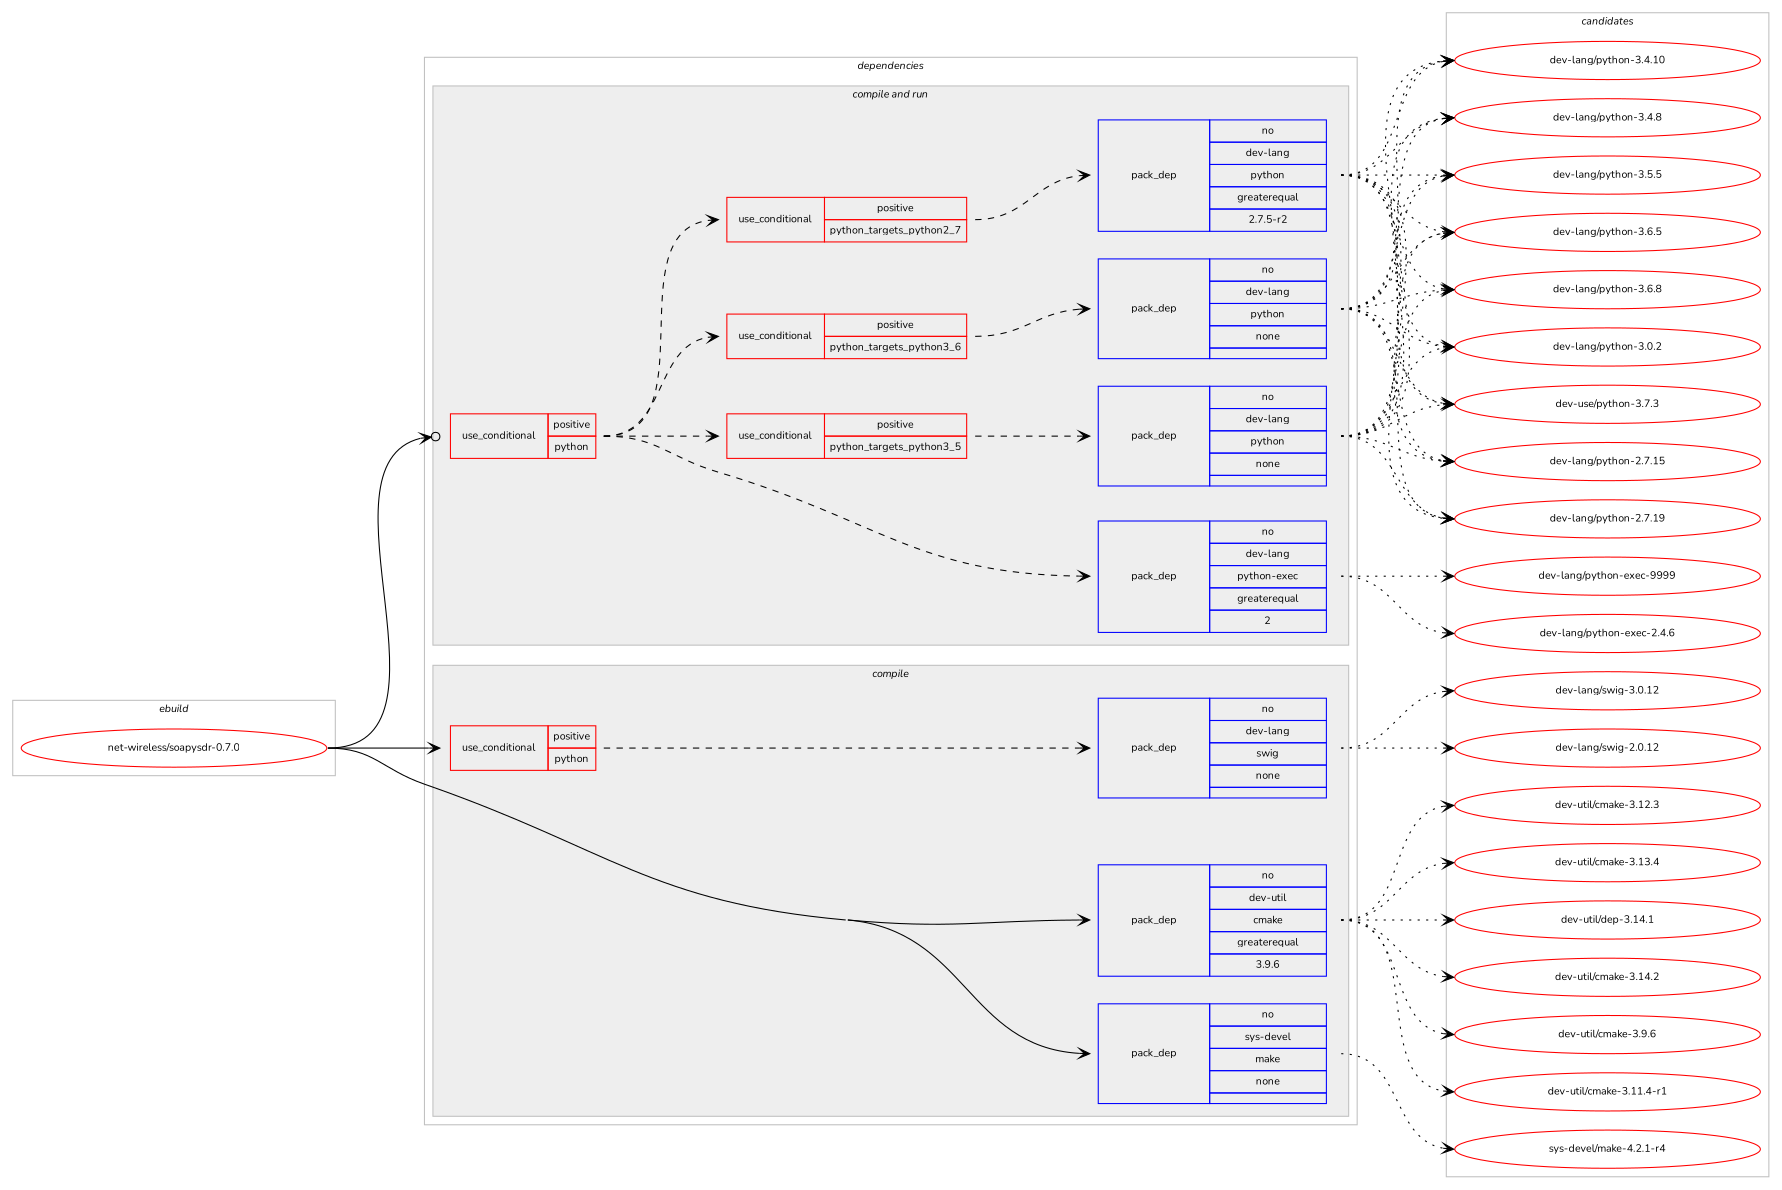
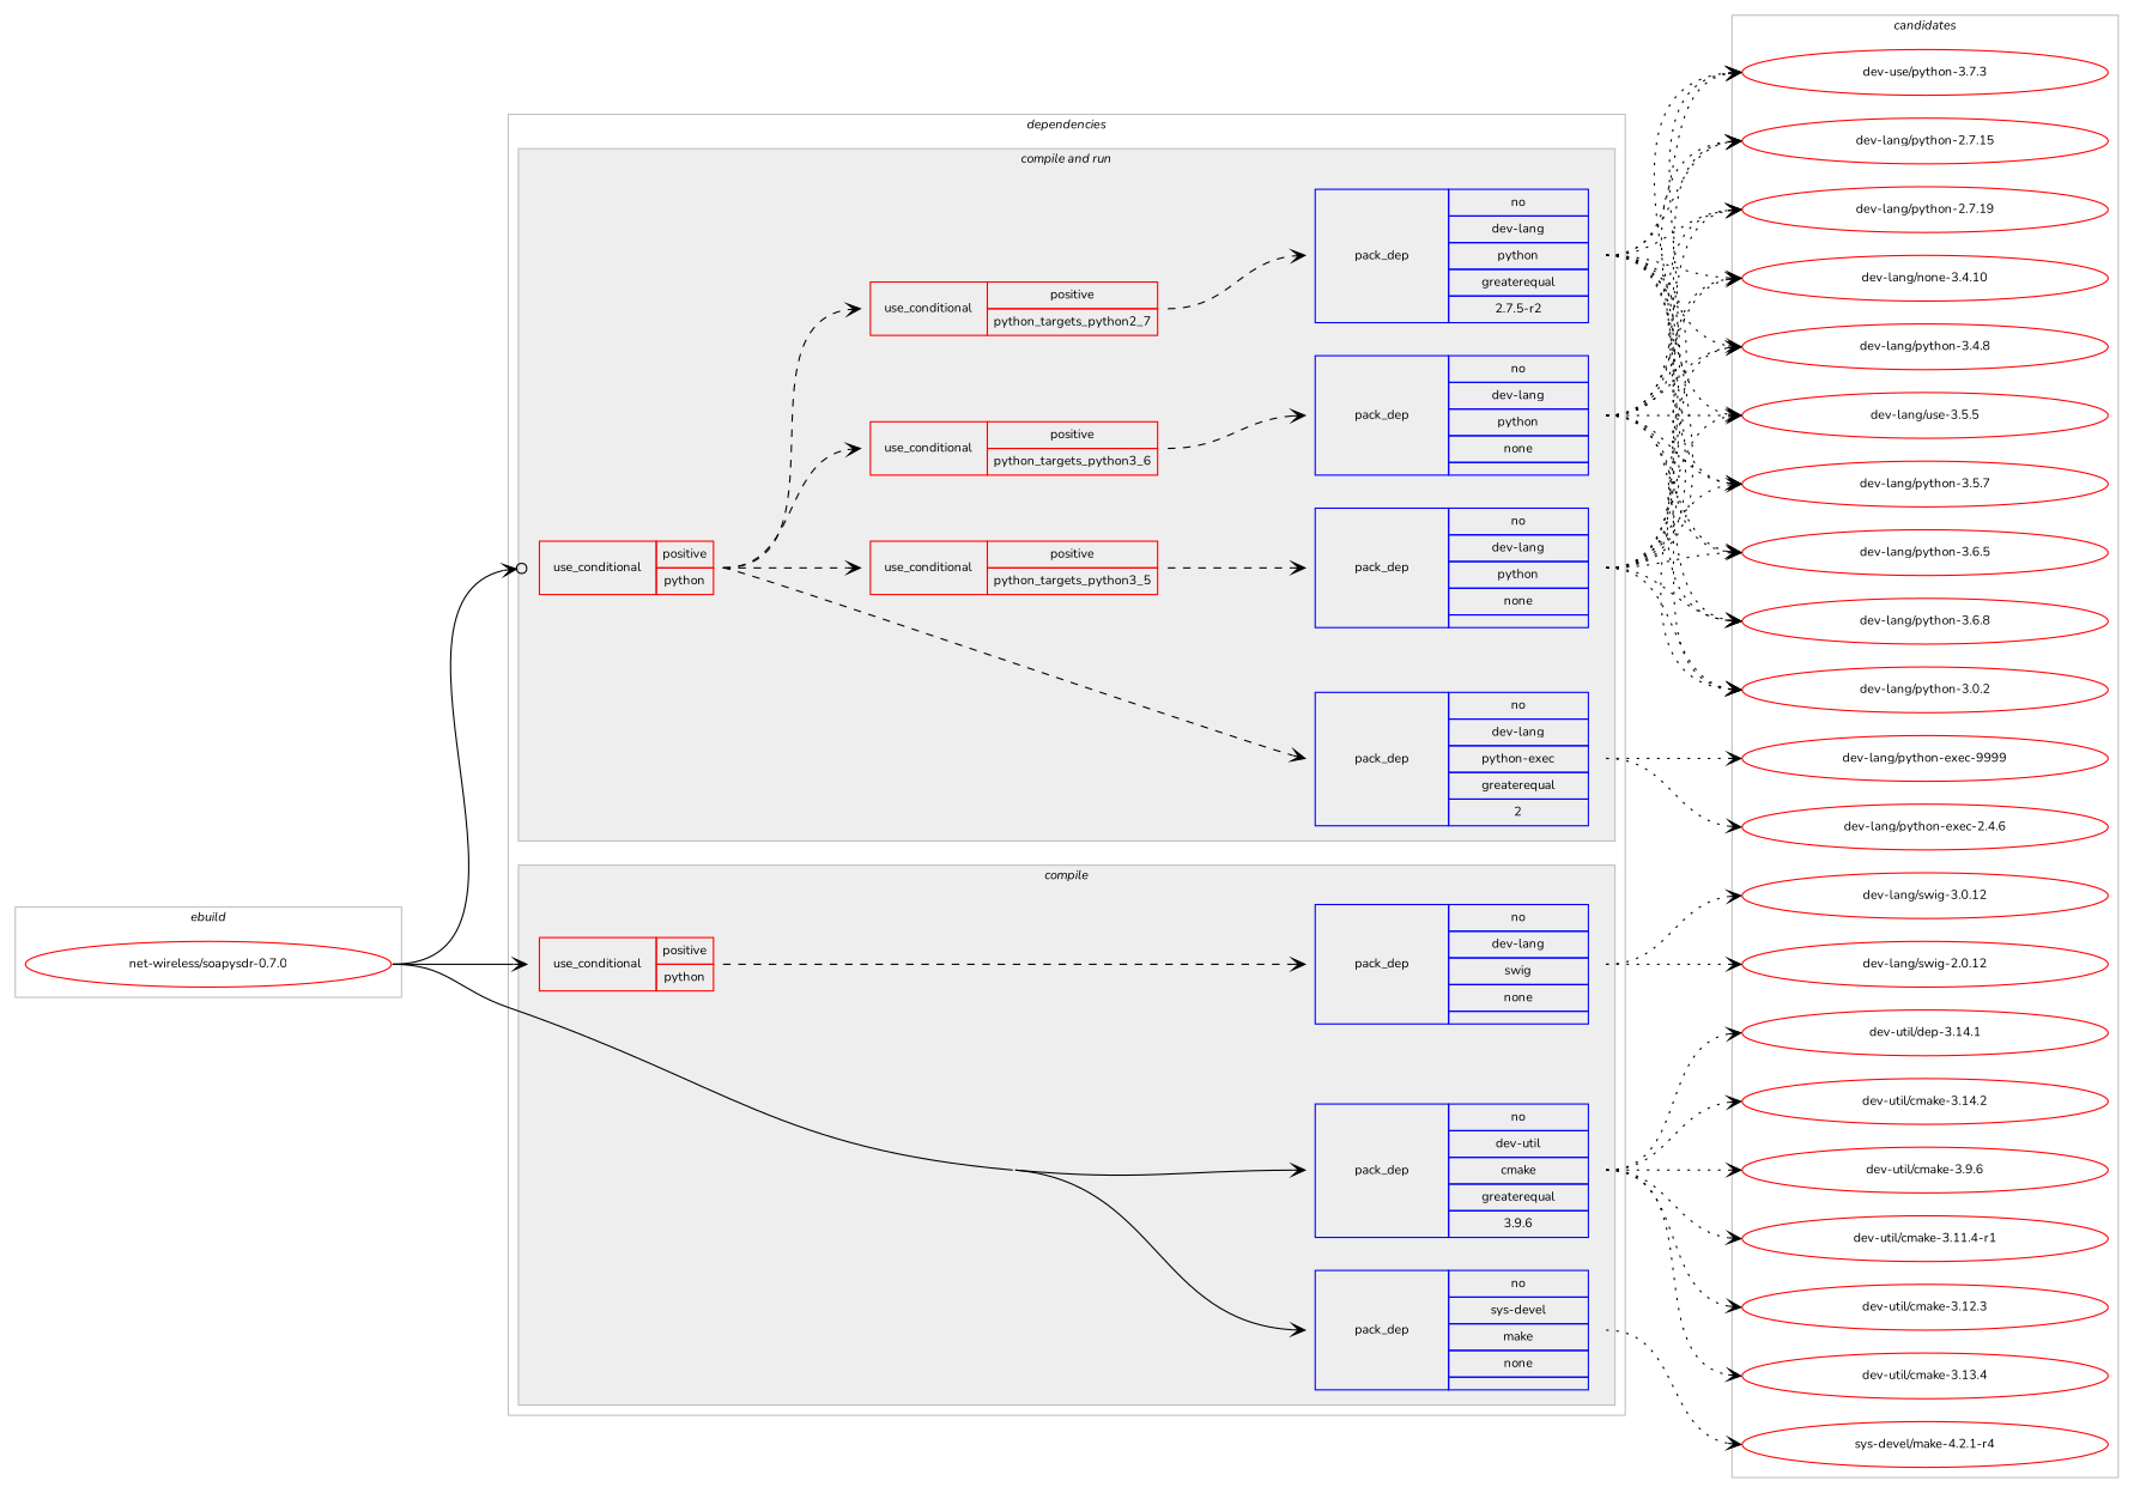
  digraph {
    compound=true
    concentrate=true
    fontname=Nunito
    fontsize=10
    newrank=true
    rankdir=LR
    ranksep=1.5
    node [color=red fontname=Nunito fontsize=10]
    edge [arrowhead=vee fontname=Nunito headport=w style=dotted tailport=e weight=100]
    n1 [label="net-wireless/soapysdr-0.7.0" width=4]
    n2 [color=blue label=<<TABLE BORDER="0" CELLBORDER="1" CELLSPACING="0" CELLPADDING="4" WIDTH="220"><TR><TD ROWSPAN="6" CELLPADDING="30">pack_dep</TD></TR><TR><TD WIDTH="110">no</TD></TR><TR><TD>dev-lang</TD></TR><TR><TD>swig</TD></TR><TR><TD>none</TD></TR><TR><TD></TD></TR></TABLE>> shape=none]
    n3 [label=<<TABLE BORDER="0" CELLBORDER="1" CELLSPACING="0" CELLPADDING="4"><TR><TD ROWSPAN="3" CELLPADDING="10">use_conditional</TD></TR><TR><TD>positive</TD></TR><TR><TD>python</TD></TR></TABLE>> shape=none]
    n4 [color=blue label=<<TABLE BORDER="0" CELLBORDER="1" CELLSPACING="0" CELLPADDING="4" WIDTH="220"><TR><TD ROWSPAN="6" CELLPADDING="30">pack_dep</TD></TR><TR><TD WIDTH="110">no</TD></TR><TR><TD>dev-util</TD></TR><TR><TD>cmake</TD></TR><TR><TD>greaterequal</TD></TR><TR><TD>3.9.6</TD></TR></TABLE>> shape=none]
    n5 [color=blue label=<<TABLE BORDER="0" CELLBORDER="1" CELLSPACING="0" CELLPADDING="4" WIDTH="220"><TR><TD ROWSPAN="6" CELLPADDING="30">pack_dep</TD></TR><TR><TD WIDTH="110">no</TD></TR><TR><TD>sys-devel</TD></TR><TR><TD>make</TD></TR><TR><TD>none</TD></TR><TR><TD></TD></TR></TABLE>> shape=none]
    n6 [color=blue label=<<TABLE BORDER="0" CELLBORDER="1" CELLSPACING="0" CELLPADDING="4" WIDTH="220"><TR><TD ROWSPAN="6" CELLPADDING="30">pack_dep</TD></TR><TR><TD WIDTH="110">no</TD></TR><TR><TD>dev-lang</TD></TR><TR><TD>python</TD></TR><TR><TD>greaterequal</TD></TR><TR><TD>2.7.5-r2</TD></TR></TABLE>> shape=none]
    n7 [label=<<TABLE BORDER="0" CELLBORDER="1" CELLSPACING="0" CELLPADDING="4"><TR><TD ROWSPAN="3" CELLPADDING="10">use_conditional</TD></TR><TR><TD>positive</TD></TR><TR><TD>python_targets_python2_7</TD></TR></TABLE>> shape=none]
    n8 [color=blue label=<<TABLE BORDER="0" CELLBORDER="1" CELLSPACING="0" CELLPADDING="4" WIDTH="220"><TR><TD ROWSPAN="6" CELLPADDING="30">pack_dep</TD></TR><TR><TD WIDTH="110">no</TD></TR><TR><TD>dev-lang</TD></TR><TR><TD>python</TD></TR><TR><TD>none</TD></TR><TR><TD></TD></TR></TABLE>> shape=none]
    n9 [label=<<TABLE BORDER="0" CELLBORDER="1" CELLSPACING="0" CELLPADDING="4"><TR><TD ROWSPAN="3" CELLPADDING="10">use_conditional</TD></TR><TR><TD>positive</TD></TR><TR><TD>python_targets_python3_5</TD></TR></TABLE>> shape=none]
    n10 [color=blue label=<<TABLE BORDER="0" CELLBORDER="1" CELLSPACING="0" CELLPADDING="4" WIDTH="220"><TR><TD ROWSPAN="6" CELLPADDING="30">pack_dep</TD></TR><TR><TD WIDTH="110">no</TD></TR><TR><TD>dev-lang</TD></TR><TR><TD>python</TD></TR><TR><TD>none</TD></TR><TR><TD></TD></TR></TABLE>> shape=none]
    n11 [label=<<TABLE BORDER="0" CELLBORDER="1" CELLSPACING="0" CELLPADDING="4"><TR><TD ROWSPAN="3" CELLPADDING="10">use_conditional</TD></TR><TR><TD>positive</TD></TR><TR><TD>python_targets_python3_6</TD></TR></TABLE>> shape=none]
    n12 [color=blue label=<<TABLE BORDER="0" CELLBORDER="1" CELLSPACING="0" CELLPADDING="4" WIDTH="220"><TR><TD ROWSPAN="6" CELLPADDING="30">pack_dep</TD></TR><TR><TD WIDTH="110">no</TD></TR><TR><TD>dev-lang</TD></TR><TR><TD>python-exec</TD></TR><TR><TD>greaterequal</TD></TR><TR><TD>2</TD></TR></TABLE>> shape=none]
    n13 [label=<<TABLE BORDER="0" CELLBORDER="1" CELLSPACING="0" CELLPADDING="4"><TR><TD ROWSPAN="3" CELLPADDING="10">use_conditional</TD></TR><TR><TD>positive</TD></TR><TR><TD>python</TD></TR></TABLE>> shape=none]
    n14 [label="dev-lang/swig-2.0.12" width=4]
    n15 [label="dev-lang/swig-3.0.12" width=4]
    n16 [label="dev-util/cmake-3.11.4-r1" width=4]
    n17 [label="dev-util/cmake-3.12.3" width=4]
    n18 [label="dev-util/cmake-3.13.4" width=4]
    n19 [label="dev-util/dep-3.14.1" width=4]
    n20 [label="dev-util/cmake-3.14.2" width=4]
    n21 [label="dev-util/cmake-3.9.6" width=4]
    n22 [label="sys-devel/make-4.2.1-r4" width=4]
    n23 [label="dev-lang/python-2.7.15" width=4]
    n24 [label="dev-lang/python-2.7.19" width=4]
-   n25 [label="dev-lang/python-3.4.10" width=4]
+   n25 [label="dev-lang/none-3.4.10" width=4]
    n26 [label="dev-lang/python-3.4.8" width=4]
-   n27 [label="dev-lang/python-3.5.5" width=4]
+   n27 [label="dev-lang/use-3.5.5" width=4]
+   n28 [label="dev-lang/python-3.5.7" width=4]
    n29 [label="dev-lang/python-3.6.5" width=4]
    n30 [label="dev-lang/python-3.6.8" width=4]
    n31 [label="dev-lang/python-3.0.2" width=4]
    n32 [label="dev-use/python-3.7.3" width=4]
    n33 [label="dev-lang/python-exec-2.4.6" width=4]
    n34 [label="dev-lang/python-exec-9999" width=4]
    subgraph cluster_1 {
      color=gray
      label=<<i>ebuild</i>>
      rank=same
      n1
    }
    subgraph cluster_2 {
      color=gray
      label=<<i>dependencies</i>>
      subgraph cluster_3 {
        color=gray
        fillcolor="#eeeeee"
        label=<<i>compile</i>>
        style=filled
        subgraph sub_4 {
          color=gray
          fillcolor="#eeeeee"
          label=<<i>compile</i>>
          style=filled
          n3
          subgraph sub_5 {
            color=gray
            fillcolor="#eeeeee"
            label=<<i>compile</i>>
            style=filled
            n2
          }
        }
        subgraph sub_6 {
          color=gray
          fillcolor="#eeeeee"
          label=<<i>compile</i>>
          style=filled
          n4
        }
        subgraph sub_7 {
          color=gray
          fillcolor="#eeeeee"
          label=<<i>compile</i>>
          style=filled
          n5
        }
      }
      subgraph cluster_8 {
        color=gray
        fillcolor="#eeeeee"
        label=<<i>compile and run</i>>
        style=filled
        subgraph sub_9 {
          color=gray
          fillcolor="#eeeeee"
          label=<<i>compile and run</i>>
          style=filled
          n13
          subgraph sub_10 {
            color=gray
            fillcolor="#eeeeee"
            label=<<i>compile and run</i>>
            style=filled
            n7
            subgraph sub_11 {
              color=gray
              fillcolor="#eeeeee"
              label=<<i>compile and run</i>>
              style=filled
              n6
            }
          }
          subgraph sub_12 {
            color=gray
            fillcolor="#eeeeee"
            label=<<i>compile and run</i>>
            style=filled
            n9
            subgraph sub_13 {
              color=gray
              fillcolor="#eeeeee"
              label=<<i>compile and run</i>>
              style=filled
              n8
            }
          }
          subgraph sub_14 {
            color=gray
            fillcolor="#eeeeee"
            label=<<i>compile and run</i>>
            style=filled
            n11
            subgraph sub_15 {
              color=gray
              fillcolor="#eeeeee"
              label=<<i>compile and run</i>>
              style=filled
              n10
            }
          }
          subgraph sub_16 {
            color=gray
            fillcolor="#eeeeee"
            label=<<i>compile and run</i>>
            style=filled
            n12
          }
        }
      }
      subgraph cluster_17 {
        color=gray
        fillcolor="#eeeeee"
        label=<<i>run</i>>
        style=filled
      }
    }
    subgraph cluster_18 {
      color=gray
      label=<<i>candidates</i>>
      rank=same
      subgraph sub_19 {
        color=black
        label=<<i>candidates</i>>
        nodesep=1
        rank=same
        n14
        n15
      }
      subgraph sub_20 {
        color=black
        label=<<i>candidates</i>>
        nodesep=1
        rank=same
        n16
        n17
        n18
        n19
        n20
        n21
      }
      subgraph sub_21 {
        color=black
        label=<<i>candidates</i>>
        nodesep=1
        rank=same
        n22
      }
      subgraph sub_22 {
        color=black
        label=<<i>candidates</i>>
        nodesep=1
        rank=same
        n23
        n24
        n25
        n26
        n27
+       n28
        n29
        n30
        n31
        n32
      }
      subgraph sub_23 {
        color=black
        label=<<i>candidates</i>>
        nodesep=1
        rank=same
        n23
        n24
        n25
        n26
        n27
+       n28
        n29
        n30
        n31
        n32
      }
      subgraph sub_24 {
        color=black
        label=<<i>candidates</i>>
        nodesep=1
        rank=same
        n23
        n24
        n25
        n26
        n27
+       n28
        n29
        n30
        n31
        n32
      }
      subgraph sub_25 {
        color=black
        label=<<i>candidates</i>>
        nodesep=1
        rank=same
        n33
        n34
      }
    }
    n1 -> n3 [style=solid weight=20]
    n1 -> n4 [style=solid weight=20]
    n1 -> n5 [style=solid weight=20]
    n1 -> n13 [arrowhead=odotvee style=solid weight=20]
    n2 -> n14
    n2 -> n15
    n3 -> n2 [style=dashed weight=20]
    n4 -> n16
    n4 -> n17
    n4 -> n18
    n4 -> n19
    n4 -> n20
    n4 -> n21
    n5 -> n22
    n6 -> n23
    n6 -> n24
    n6 -> n25
    n6 -> n26
    n6 -> n27
+   n6 -> n28
    n6 -> n29
    n6 -> n30
    n6 -> n31
    n6 -> n32
    n7 -> n6 [style=dashed weight=20]
    n8 -> n23
    n8 -> n24
    n8 -> n25
    n8 -> n26
    n8 -> n27
+   n8 -> n28
    n8 -> n29
    n8 -> n30
    n8 -> n31
    n8 -> n32
    n9 -> n8 [style=dashed weight=20]
    n10 -> n23
    n10 -> n24
    n10 -> n25
    n10 -> n26
    n10 -> n27
+   n10 -> n28
    n10 -> n29
    n10 -> n30
    n10 -> n31
    n10 -> n32
    n11 -> n10 [style=dashed weight=20]
    n12 -> n33
    n12 -> n34
    n13 -> n7 [style=dashed weight=20]
    n13 -> n9 [style=dashed weight=20]
    n13 -> n11 [style=dashed weight=20]
    n13 -> n12 [style=dashed weight=20]
  }
